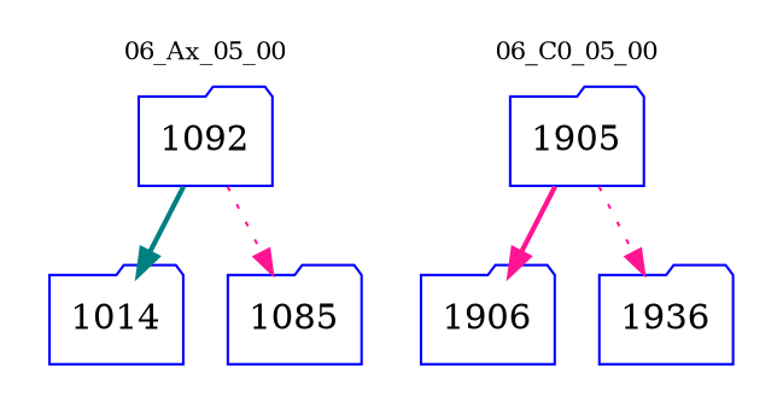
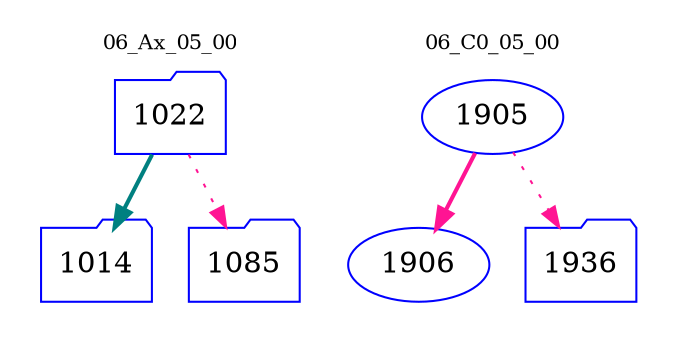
  digraph {
    node [color=blue shape=folder]
    edge [color=deeppink style=bold]
-   n1 [label=1092]
+   n1 [label=1022]
    n2 [label=1014]
    n3 [label=1085]
-   n4 [label=1905]
-   n5 [label=1906]
+   n4 [label=1905 shape=ellipse]
+   n5 [label=1906 shape=ellipse]
    n6 [label=1936]
    subgraph cluster_1 {
      color=white
      fontsize=10
      label="06_Ax_05_00"
      n1
      n2
      n3
    }
    subgraph cluster_2 {
      color=white
      fontsize=10
      label="06_C0_05_00"
      n4
      n5
      n6
    }
    n1 -> n2 [color=teal]
    n1 -> n3 [style=dotted]
    n4 -> n5
    n4 -> n6 [style=dotted]
  }
